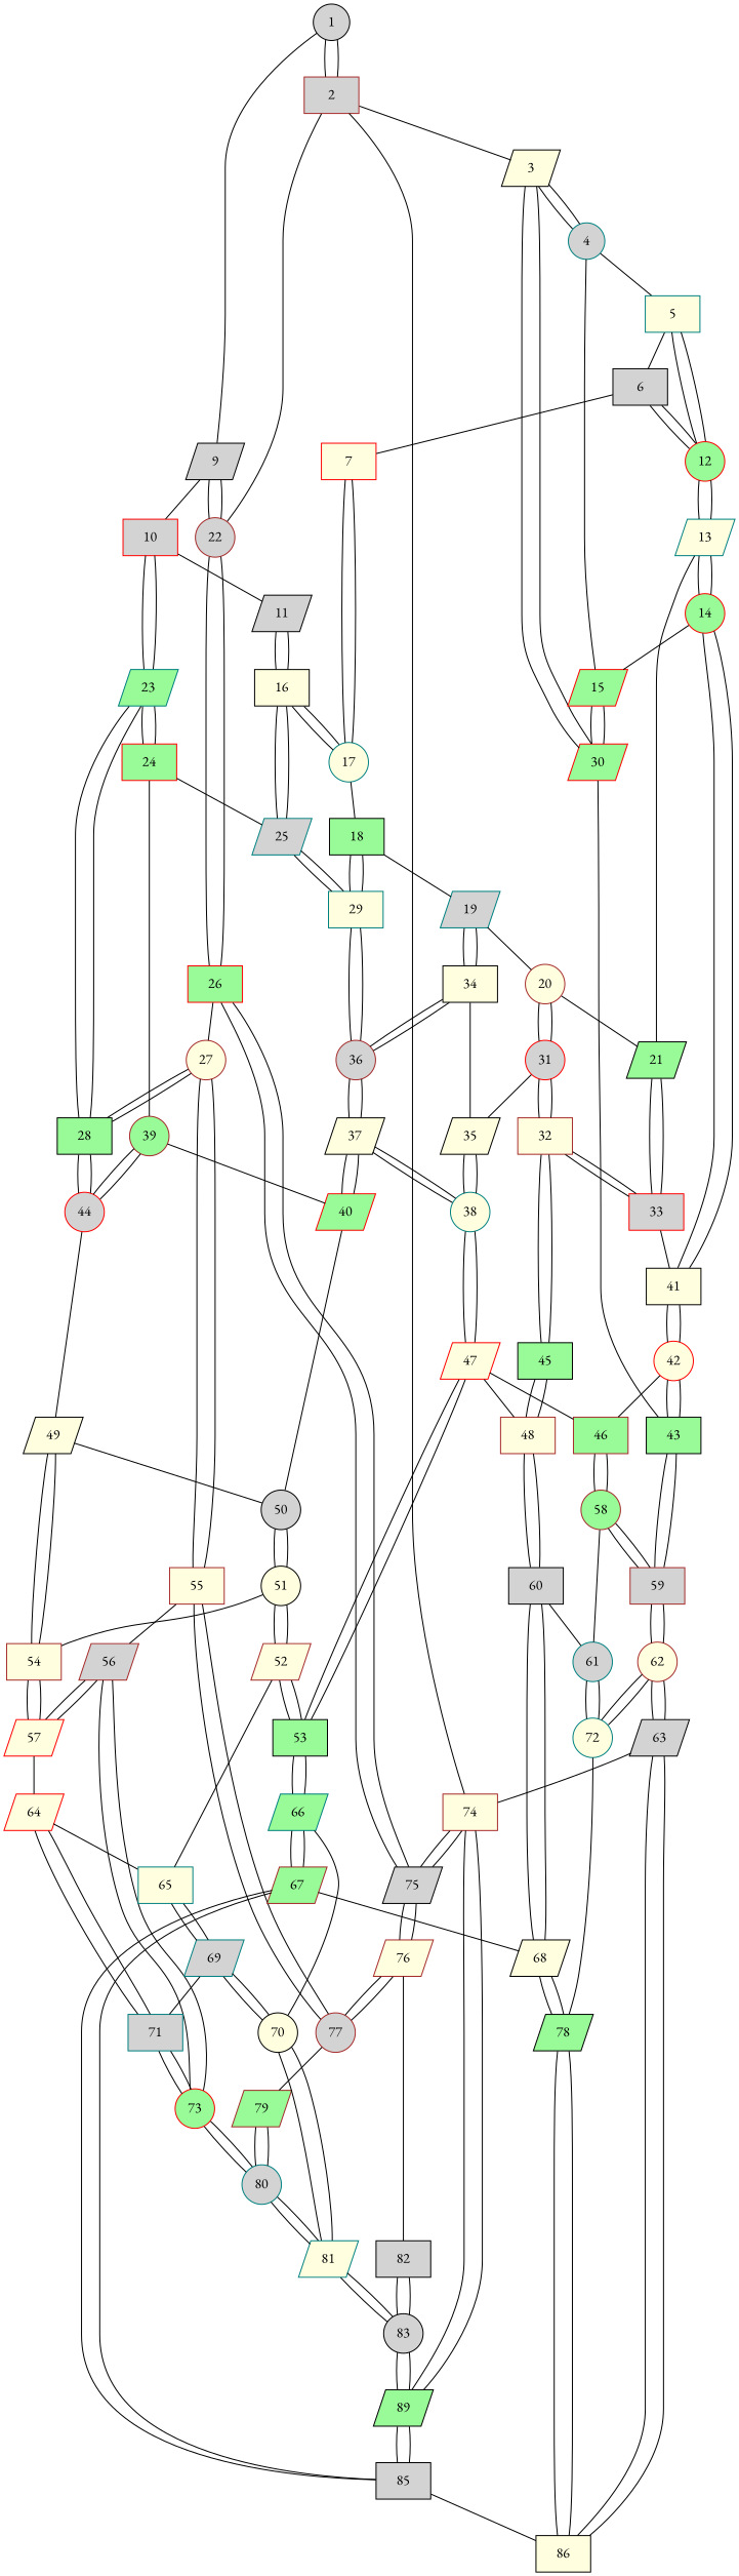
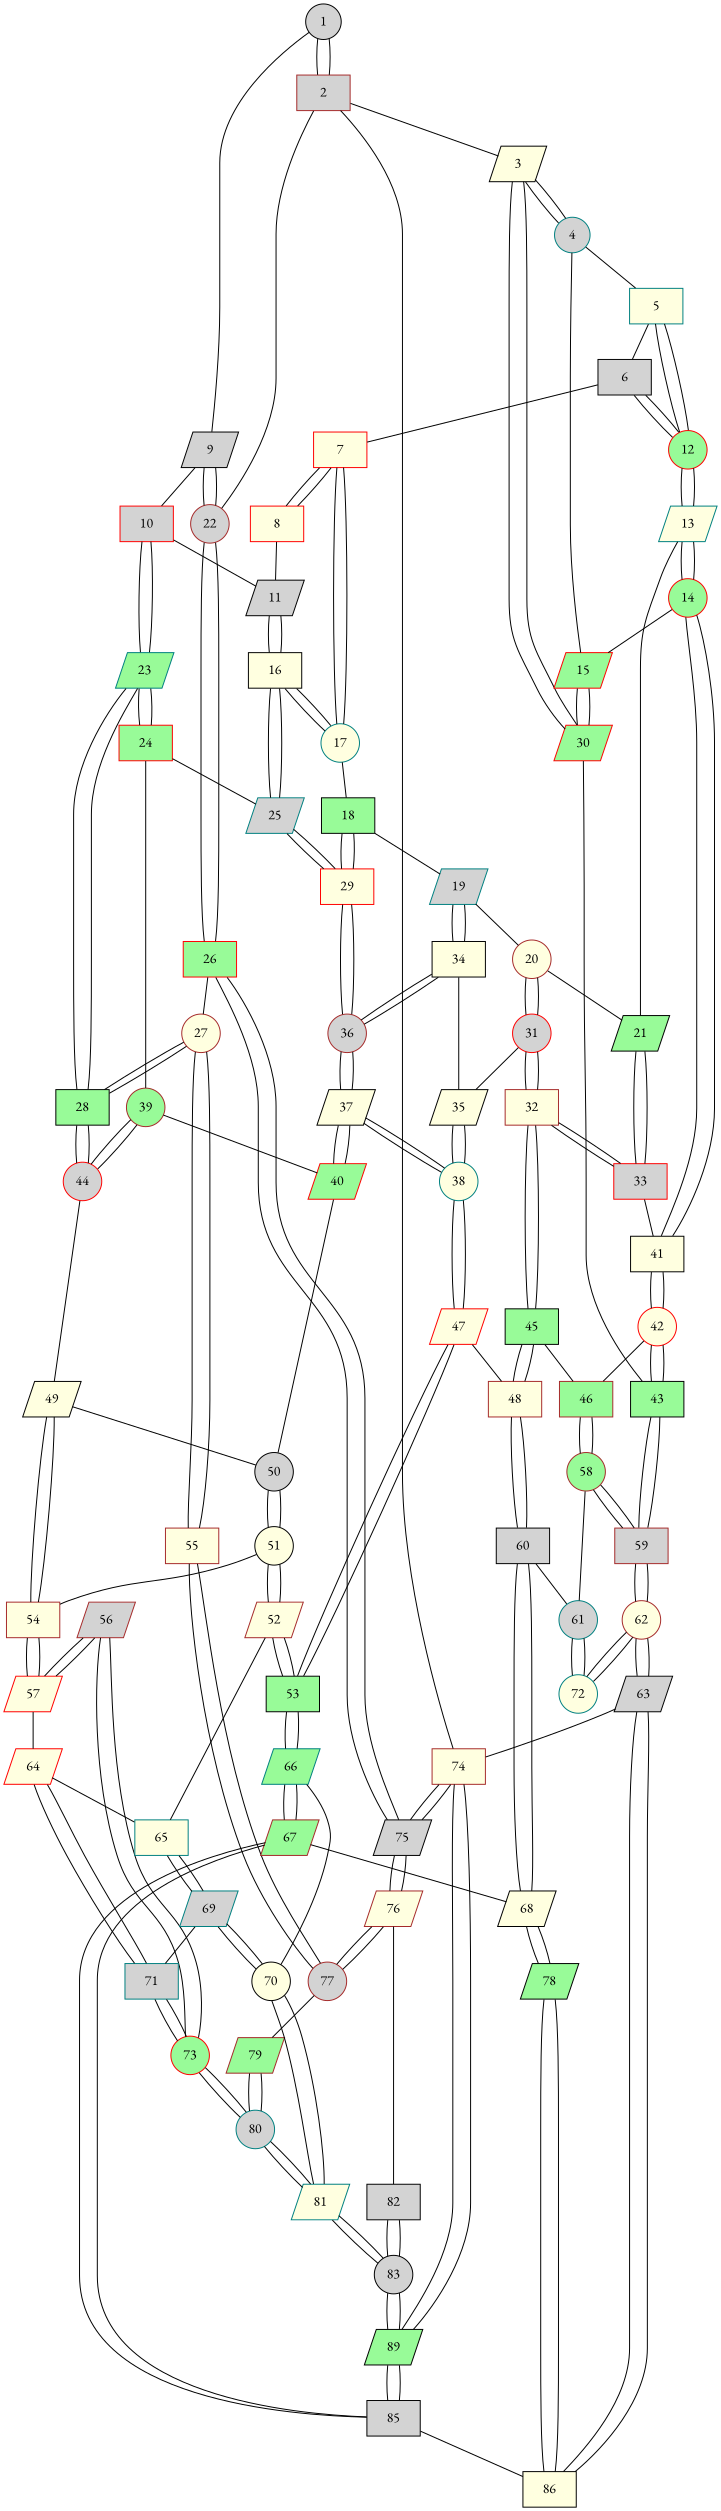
  graph {
    fontname="EB Garamond"
    node [color=black fillcolor=lightyellow fontname="EB Garamond" shape=box style=filled]
    edge [fontname="EB Garamond"]
    1 [fillcolor=lightgrey shape=circle]
    2 [color=brown fillcolor=lightgrey]
    9 [fillcolor=lightgrey shape=parallelogram]
    3 [shape=parallelogram]
    22 [color=brown fillcolor=lightgrey shape=circle]
    74 [color=brown]
    10 [color=red fillcolor=lightgrey]
    4 [color=teal fillcolor=lightgrey shape=circle]
    30 [color=red fillcolor=palegreen shape=parallelogram]
    26 [color=red fillcolor=palegreen]
    75 [fillcolor=lightgrey shape=parallelogram]
    n12 [fillcolor=palegreen label=89 shape=parallelogram]
    5 [color=teal]
    15 [color=red fillcolor=palegreen shape=parallelogram]
    43 [fillcolor=palegreen]
    63 [fillcolor=lightgrey shape=parallelogram]
    86
    6 [fillcolor=lightgrey]
    12 [color=red fillcolor=palegreen shape=circle]
    7 [color=red]
    13 [color=teal shape=parallelogram]
+   8 [color=red]
    17 [color=teal shape=circle]
    11 [fillcolor=lightgrey shape=parallelogram]
    18 [fillcolor=palegreen]
    16
    23 [color=teal fillcolor=palegreen shape=parallelogram]
    24 [color=red fillcolor=palegreen]
    28 [fillcolor=palegreen]
    25 [color=teal fillcolor=lightgrey shape=parallelogram]
    14 [color=red fillcolor=palegreen shape=circle]
    21 [fillcolor=palegreen shape=parallelogram]
    41
    33 [color=red fillcolor=lightgrey]
    42 [color=red shape=circle]
-   29 [color=teal]
+   29 [color=red]
    19 [color=teal fillcolor=lightgrey shape=parallelogram]
    20 [color=brown shape=circle]
    34
    36 [color=brown fillcolor=lightgrey shape=circle]
    31 [color=red fillcolor=lightgrey shape=circle]
    35 [shape=parallelogram]
    32 [color=brown]
    27 [color=brown shape=circle]
    39 [color=brown fillcolor=palegreen shape=circle]
    44 [color=red fillcolor=lightgrey shape=circle]
    40 [color=red fillcolor=palegreen shape=parallelogram]
    55 [color=brown]
    76 [color=brown shape=parallelogram]
    56 [color=brown fillcolor=lightgrey shape=parallelogram]
    77 [color=brown fillcolor=lightgrey shape=circle]
    49 [shape=parallelogram]
    37 [shape=parallelogram]
    59 [color=brown fillcolor=lightgrey]
    45 [fillcolor=palegreen]
    38 [color=teal shape=circle]
    46 [color=brown fillcolor=palegreen]
    48 [color=brown]
    47 [color=red shape=parallelogram]
    50 [fillcolor=lightgrey shape=circle]
    53 [fillcolor=palegreen]
    51 [shape=circle]
    58 [color=brown fillcolor=palegreen shape=circle]
    62 [color=brown shape=circle]
    54 [color=brown]
    60 [fillcolor=lightgrey]
    61 [color=teal fillcolor=lightgrey shape=circle]
    66 [color=teal fillcolor=palegreen shape=parallelogram]
    68 [shape=parallelogram]
    57 [color=red shape=parallelogram]
    52 [color=brown shape=parallelogram]
    65 [color=teal]
    69 [color=teal fillcolor=lightgrey shape=parallelogram]
    67 [color=brown fillcolor=palegreen shape=parallelogram]
    70 [shape=circle]
    64 [color=red shape=parallelogram]
    73 [color=red fillcolor=palegreen shape=circle]
    79 [color=brown fillcolor=palegreen shape=parallelogram]
    80 [color=teal fillcolor=lightgrey shape=circle]
    71 [color=teal fillcolor=lightgrey]
    72 [color=teal shape=circle]
    78 [fillcolor=palegreen shape=parallelogram]
    85 [fillcolor=lightgrey]
    81 [color=teal shape=parallelogram]
    83 [fillcolor=lightgrey shape=circle]
    82 [fillcolor=lightgrey]
    1 -- 2
    1 -- 2
    1 -- 9
    2 -- 3
    2 -- 22
    2 -- 74
    9 -- 22
    9 -- 22
    9 -- 10
    3 -- 4
    3 -- 4
    3 -- 30
    3 -- 30
    22 -- 26
    22 -- 26
    74 -- 75
    74 -- 75
    74 -- n12
    74 -- n12
    10 -- 11
    10 -- 23
    10 -- 23
    4 -- 5
    4 -- 15
    30 -- 43
    26 -- 75
    26 -- 75
    26 -- 27
    75 -- 76
    75 -- 76
    n12 -- 85
    n12 -- 85
    5 -- 6
    5 -- 12
    5 -- 12
    15 -- 30
    15 -- 30
    43 -- 59
    43 -- 59
    63 -- 74
    63 -- 86
    63 -- 86
    6 -- 12
    6 -- 12
    6 -- 7
    12 -- 13
    12 -- 13
+   7 -- 8
+   7 -- 8
    7 -- 17
    7 -- 17
    13 -- 14
    13 -- 14
    13 -- 21
+   8 -- 11
    17 -- 18
    11 -- 16
    11 -- 16
    18 -- 29
    18 -- 29
    18 -- 19
    16 -- 17
    16 -- 17
    16 -- 25
    16 -- 25
    23 -- 24
    23 -- 24
    23 -- 28
    23 -- 28
    24 -- 25
    24 -- 39
    28 -- 44
    28 -- 44
    25 -- 29
    25 -- 29
    14 -- 15
    14 -- 41
    14 -- 41
    21 -- 33
    21 -- 33
    41 -- 42
    41 -- 42
    33 -- 41
    42 -- 43
    42 -- 43
    42 -- 46
    29 -- 36
    29 -- 36
    19 -- 20
    19 -- 34
    19 -- 34
    20 -- 21
    20 -- 31
    20 -- 31
    34 -- 36
    34 -- 36
    34 -- 35
    36 -- 37
    36 -- 37
    31 -- 35
    31 -- 32
    31 -- 32
    35 -- 38
    35 -- 38
    32 -- 33
    32 -- 33
    32 -- 45
    32 -- 45
    27 -- 28
    27 -- 28
    27 -- 55
    27 -- 55
    39 -- 44
    39 -- 44
    39 -- 40
    44 -- 49
    40 -- 50
-   55 -- 56
    55 -- 77
    55 -- 77
    76 -- 77
    76 -- 77
    76 -- 82
    56 -- 57
    56 -- 57
    56 -- 73
    56 -- 73
    77 -- 79
    49 -- 50
    49 -- 54
    49 -- 54
    37 -- 40
    37 -- 40
    37 -- 38
    37 -- 38
    59 -- 62
    59 -- 62
-   47 -- 46
+   45 -- 46
    45 -- 48
    45 -- 48
    38 -- 47
    38 -- 47
    46 -- 58
    46 -- 58
    48 -- 60
    48 -- 60
    47 -- 48
    47 -- 53
    47 -- 53
    50 -- 51
    50 -- 51
    53 -- 66
    53 -- 66
    51 -- 54
    51 -- 52
    51 -- 52
    58 -- 59
    58 -- 59
    58 -- 61
    62 -- 63
    62 -- 63
    62 -- 72
    62 -- 72
    54 -- 57
    54 -- 57
    60 -- 61
    60 -- 68
    60 -- 68
    61 -- 72
    61 -- 72
    66 -- 67
    66 -- 67
    66 -- 70
    68 -- 78
    68 -- 78
    57 -- 64
    52 -- 53
    52 -- 53
    52 -- 65
    65 -- 69
    65 -- 69
    69 -- 70
    69 -- 70
    69 -- 71
    67 -- 68
    67 -- 85
    67 -- 85
    70 -- 81
    70 -- 81
    64 -- 65
    64 -- 71
    64 -- 71
    73 -- 80
    73 -- 80
    79 -- 80
    79 -- 80
    80 -- 81
    80 -- 81
    71 -- 73
    71 -- 73
-   72 -- 78
    78 -- 86
    78 -- 86
    85 -- 86
    81 -- 83
    81 -- 83
    83 -- n12
    83 -- n12
    82 -- 83
    82 -- 83
  }
